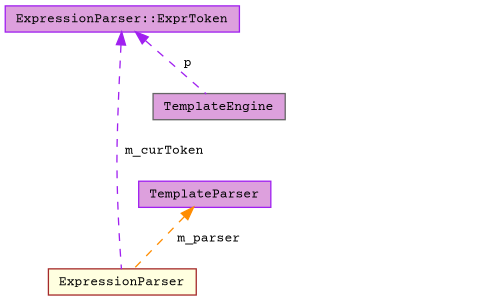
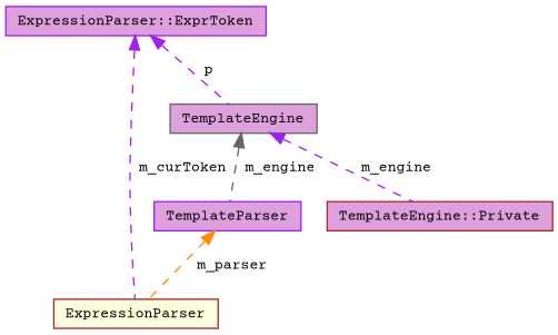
  digraph {
    fontname="Courier Prime"
    node [color=brown fillcolor=plum fontname="Courier Prime" fontsize=10 shape=record style=filled]
    edge [color=purple dir=back fontname="Courier Prime" fontsize=10 labelfontname=Helvetica labelfontsize=10 style=dashed]
    n1 [fillcolor=lightyellow fontcolor=black height=0.2 label=ExpressionParser width=0.4]
    n2 [color=purple height=0.2 label="ExpressionParser::ExprToken" width=0.4]
    n3 [color=gray40 height=0.2 label=TemplateEngine width=0.4]
    n4 [color=purple height=0.2 label=TemplateParser width=0.4]
+   n5 [height=0.2 label="TemplateEngine::Private" width=0.4]
    n2 -> n1 [label=" m_curToken"]
    n2 -> n3 [label=" p"]
+   n3 -> n4 [color=gray40 label=" m_engine"]
+   n3 -> n5 [label=" m_engine"]
    n4 -> n1 [color=darkorange label=" m_parser"]
  }
